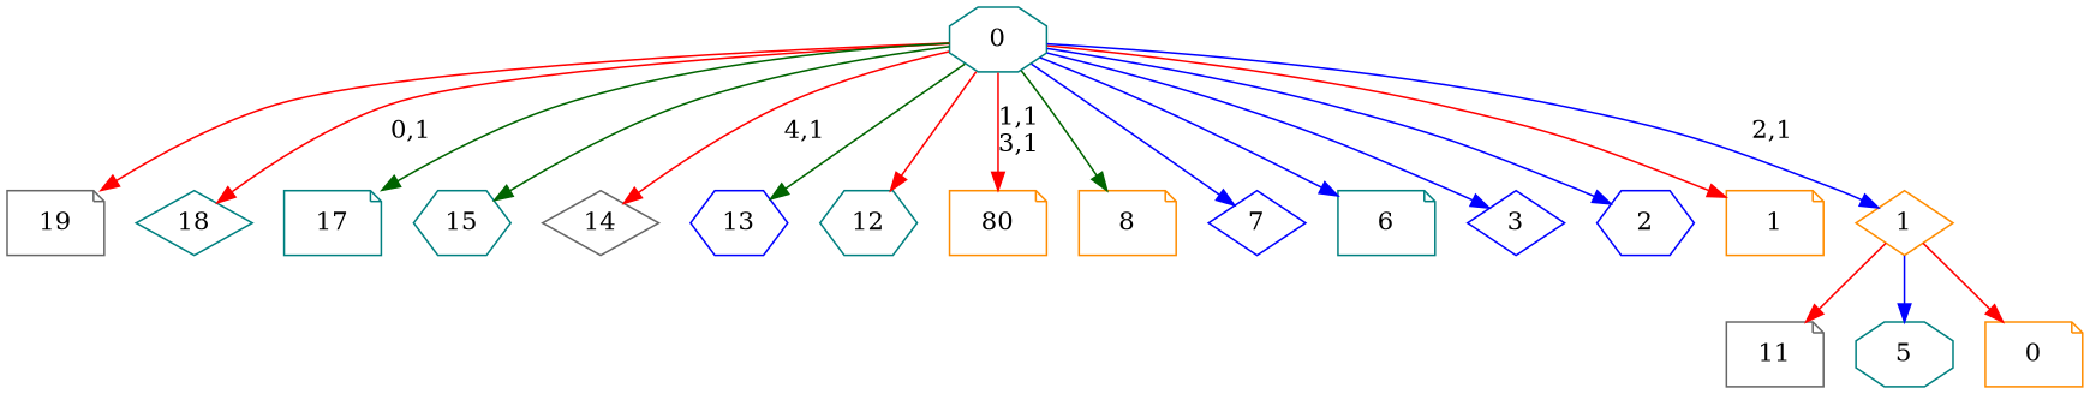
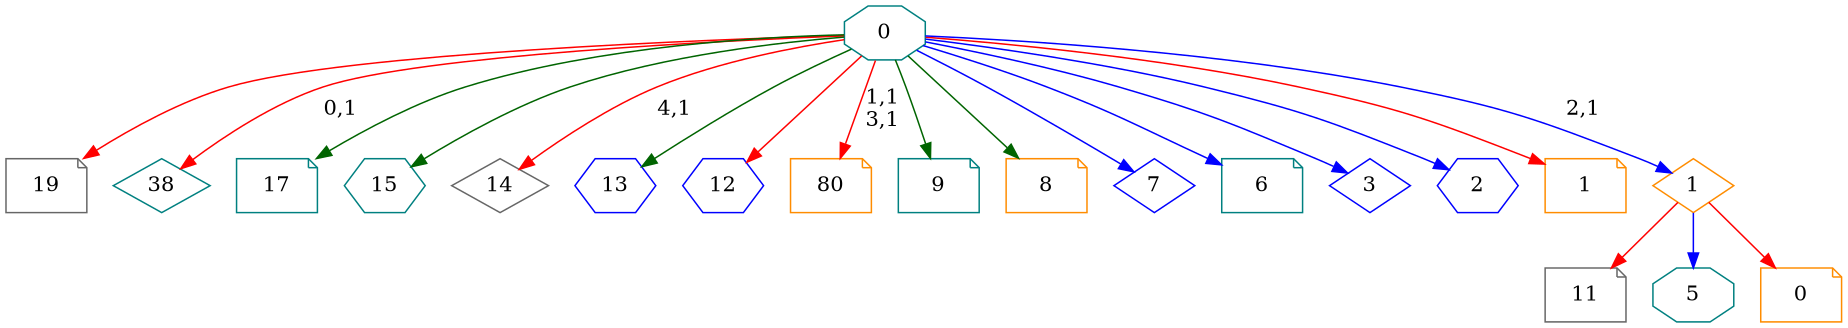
  digraph {
    node [color=teal shape=note]
    edge [color=red]
    n1 [color=gray40 label=19]
-   n2 [label=18 shape=diamond]
+   n2 [label=38 shape=diamond]
    n3 [label=17]
    n4 [label=15 shape=hexagon]
    n5 [color=gray40 label=14 shape=diamond]
    n6 [color=blue label=13 shape=hexagon]
-   n7 [label=12 shape=hexagon]
+   n7 [color=blue label=12 shape=hexagon]
    n8 [color=gray40 label=11]
    n9 [color=darkorange label=80]
+   n10 [label=9]
    n11 [color=darkorange label=8]
    n12 [color=blue label=7 shape=diamond]
    n13 [label=6]
    n14 [label=5 shape=octagon]
    n15 [color=blue label=3 shape=diamond]
    n16 [color=blue label=2 shape=hexagon]
    n17 [color=darkorange label=1]
    n18 [color=darkorange label=0]
    1 [color=darkorange shape=diamond]
    0 [shape=octagon]
    1 -> n8
    1 -> n14 [color=blue]
    1 -> n18
    0 -> n1
    0 -> n2 [label="0,1"]
    0 -> n3 [color=darkgreen]
    0 -> n4 [color=darkgreen]
    0 -> n5 [label="4,1"]
    0 -> n6 [color=darkgreen]
    0 -> n7
    0 -> n9 [label="1,1\n3,1"]
+   0 -> n10 [color=darkgreen]
    0 -> n11 [color=darkgreen]
    0 -> n12 [color=blue]
    0 -> n13 [color=blue]
    0 -> n15 [color=blue]
    0 -> n16 [color=blue]
    0 -> n17
    0 -> 1 [color=blue label="2,1"]
  }
